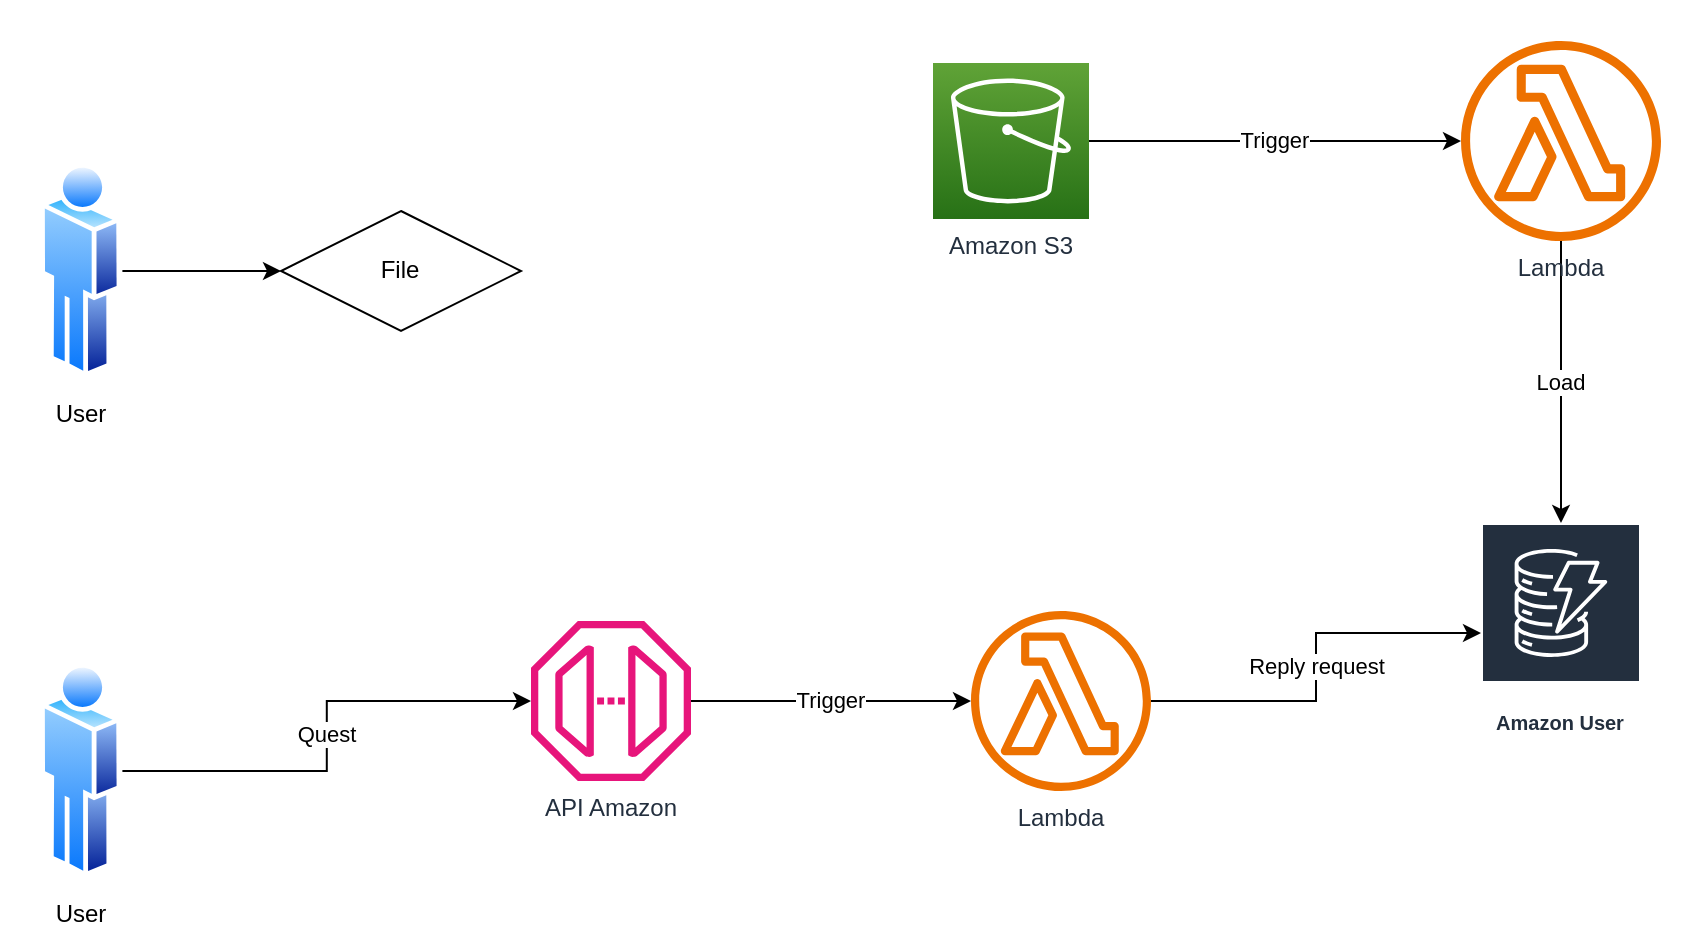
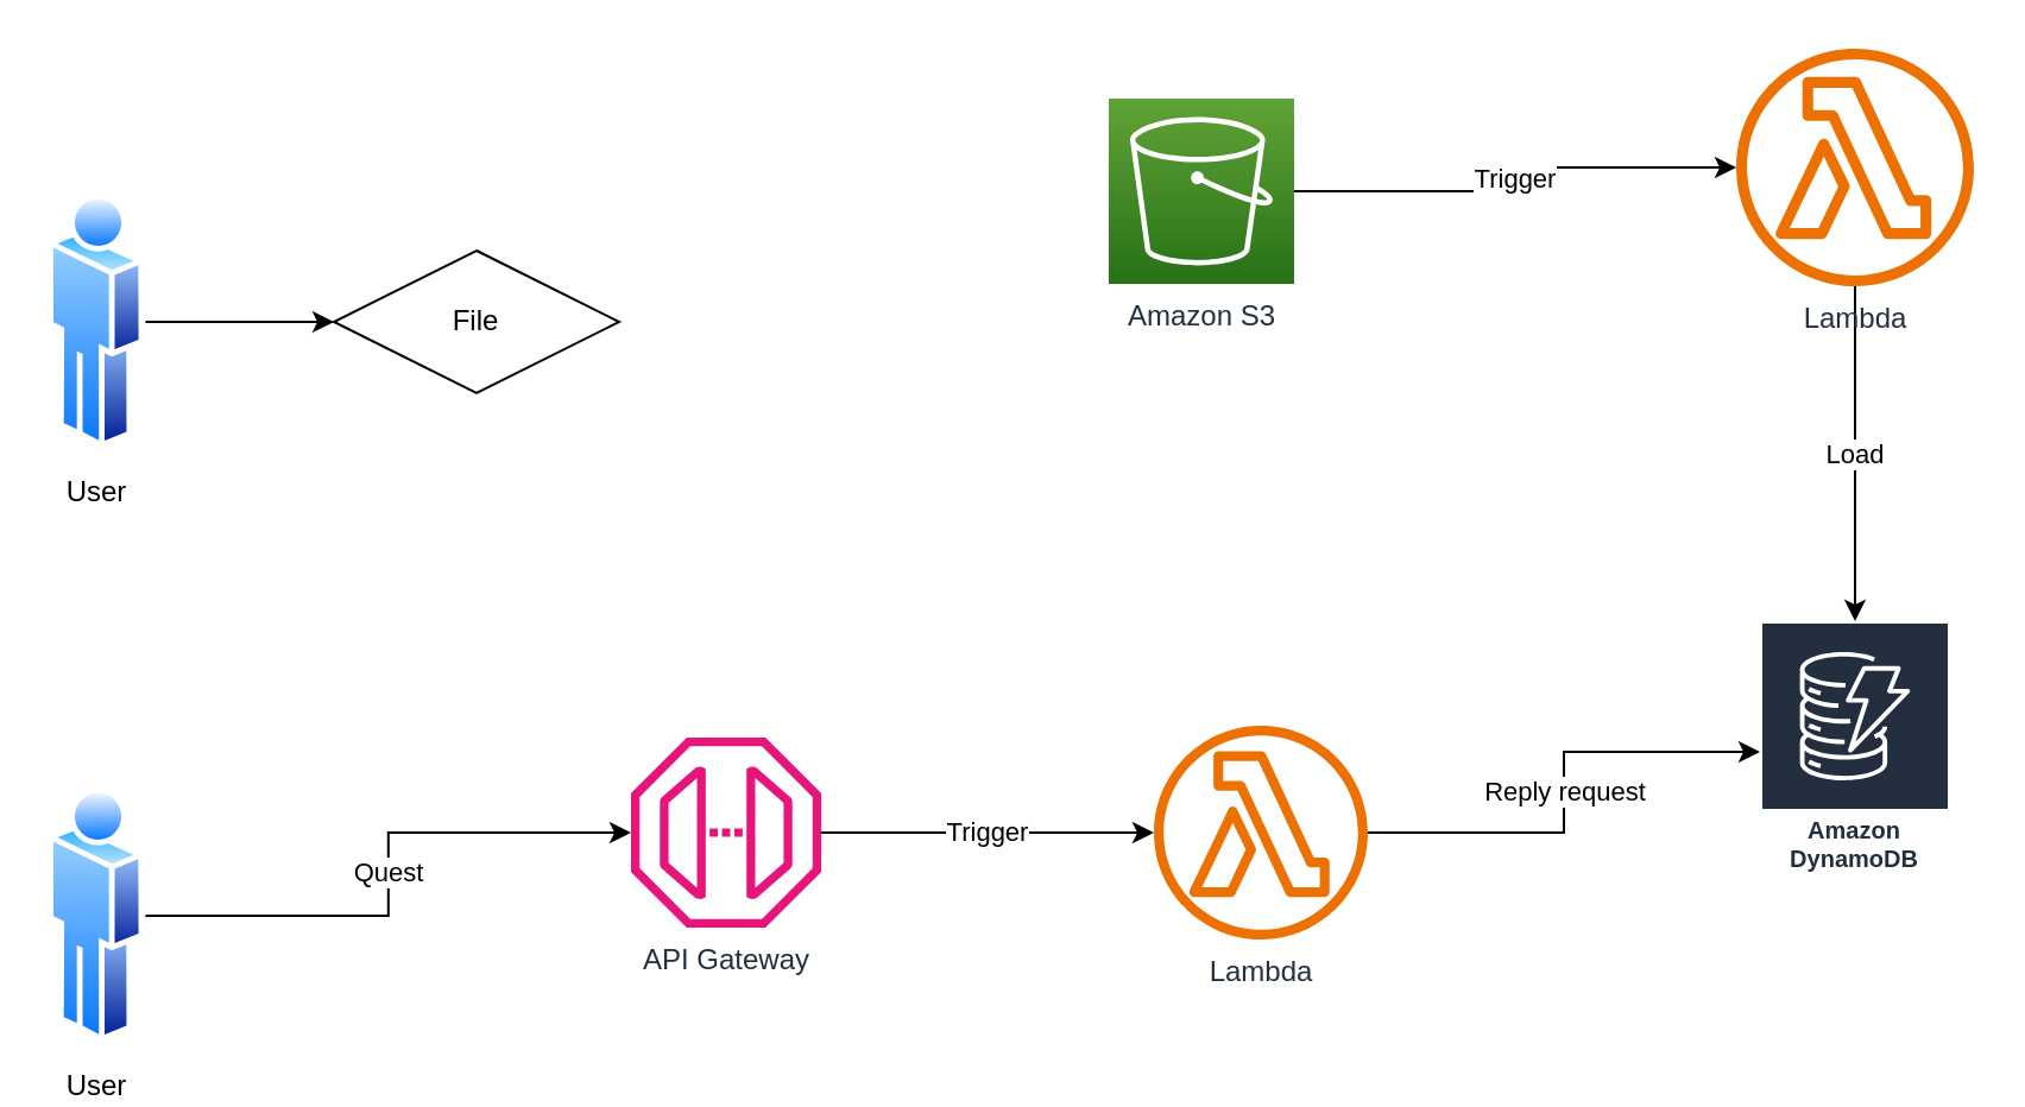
  <mxCell id="0" />
  <mxCell id="1" parent="0" />
  <mxCell id="2" value="Trigger" style="edgeStyle=orthogonalEdgeStyle;rounded=0;orthogonalLoop=1;jettySize=auto;html=1;" edge="1" parent="1" source="3" target="8"><mxGeometry relative="1" as="geometry" /></mxCell>
- <mxCell id="3" value="Amazon S3" style="outlineConnect=0;fontColor=#232F3E;gradientColor=#60A337;gradientDirection=north;fillColor=#277116;strokeColor=#ffffff;dashed=0;verticalLabelPosition=bottom;verticalAlign=top;align=center;html=1;fontSize=12;fontStyle=0;aspect=fixed;shape=mxgraph.aws4.resourceIcon;resIcon=mxgraph.aws4.s3;labelBackgroundColor=#ffffff;" parent="1" vertex="1"><mxGeometry x="466" y="31" width="78" height="78" as="geometry" /></mxCell>
+ <mxCell id="3" value="Amazon S3" style="outlineConnect=0;fontColor=#232F3E;gradientColor=#60A337;gradientDirection=north;fillColor=#277116;strokeColor=#ffffff;dashed=0;verticalLabelPosition=bottom;verticalAlign=top;align=center;html=1;fontSize=12;fontStyle=0;aspect=fixed;shape=mxgraph.aws4.resourceIcon;resIcon=mxgraph.aws4.s3;labelBackgroundColor=#ffffff;" parent="1" vertex="1"><mxGeometry x="466" y="41" width="78" height="78" as="geometry" /></mxCell>
  <mxCell id="4" style="edgeStyle=orthogonalEdgeStyle;rounded=0;orthogonalLoop=1;jettySize=auto;html=1;" edge="1" parent="1" source="5" target="6"><mxGeometry relative="1" as="geometry" /></mxCell>
  <mxCell id="5" value="User" style="image;aspect=fixed;perimeter=ellipsePerimeter;html=1;align=center;shadow=0;dashed=0;spacingTop=3;image=img/lib/active_directory/user.svg;" vertex="1" parent="1"><mxGeometry x="20" y="80" width="40.7" height="110" as="geometry" /></mxCell>
  <mxCell id="6" value="File" style="rhombus;whiteSpace=wrap;html=1;" vertex="1" parent="1"><mxGeometry x="140" y="105" width="120" height="60" as="geometry" /></mxCell>
  <mxCell id="7" value="Load" style="edgeStyle=orthogonalEdgeStyle;rounded=0;orthogonalLoop=1;jettySize=auto;html=1;" edge="1" parent="1" source="8" target="9"><mxGeometry relative="1" as="geometry" /></mxCell>
  <mxCell id="8" value="Lambda" style="sketch=0;outlineConnect=0;fontColor=#232F3E;gradientColor=none;fillColor=#ED7100;strokeColor=none;dashed=0;verticalLabelPosition=bottom;verticalAlign=top;align=center;html=1;fontSize=12;fontStyle=0;aspect=fixed;pointerEvents=1;shape=mxgraph.aws4.lambda_function;" vertex="1" parent="1"><mxGeometry x="730" y="20" width="100" height="100" as="geometry" /></mxCell>
- <mxCell id="9" value="Amazon User" style="sketch=0;outlineConnect=0;fontColor=#232F3E;gradientColor=none;strokeColor=#ffffff;fillColor=#232F3E;dashed=0;verticalLabelPosition=middle;verticalAlign=bottom;align=center;html=1;whiteSpace=wrap;fontSize=10;fontStyle=1;spacing=3;shape=mxgraph.aws4.productIcon;prIcon=mxgraph.aws4.dynamodb;" vertex="1" parent="1"><mxGeometry x="740" y="261" width="80" height="110" as="geometry" /></mxCell>
+ <mxCell id="9" value="Amazon DynamoDB" style="sketch=0;outlineConnect=0;fontColor=#232F3E;gradientColor=none;strokeColor=#ffffff;fillColor=#232F3E;dashed=0;verticalLabelPosition=middle;verticalAlign=bottom;align=center;html=1;whiteSpace=wrap;fontSize=10;fontStyle=1;spacing=3;shape=mxgraph.aws4.productIcon;prIcon=mxgraph.aws4.dynamodb;" vertex="1" parent="1"><mxGeometry x="740" y="261" width="80" height="110" as="geometry" /></mxCell>
  <mxCell id="10" value="Trigger" style="edgeStyle=orthogonalEdgeStyle;rounded=0;orthogonalLoop=1;jettySize=auto;html=1;" edge="1" parent="1" source="11" target="15"><mxGeometry relative="1" as="geometry" /></mxCell>
- <mxCell id="11" value="API Amazon" style="sketch=0;outlineConnect=0;fontColor=#232F3E;gradientColor=none;fillColor=#E7157B;strokeColor=none;dashed=0;verticalLabelPosition=bottom;verticalAlign=top;align=center;html=1;fontSize=12;fontStyle=0;aspect=fixed;pointerEvents=1;shape=mxgraph.aws4.endpoint;" vertex="1" parent="1"><mxGeometry x="265" y="310" width="80" height="80" as="geometry" /></mxCell>
+ <mxCell id="11" value="API Gateway" style="sketch=0;outlineConnect=0;fontColor=#232F3E;gradientColor=none;fillColor=#E7157B;strokeColor=none;dashed=0;verticalLabelPosition=bottom;verticalAlign=top;align=center;html=1;fontSize=12;fontStyle=0;aspect=fixed;pointerEvents=1;shape=mxgraph.aws4.endpoint;" vertex="1" parent="1"><mxGeometry x="265" y="310" width="80" height="80" as="geometry" /></mxCell>
  <mxCell id="12" value="Quest" style="edgeStyle=orthogonalEdgeStyle;rounded=0;orthogonalLoop=1;jettySize=auto;html=1;" edge="1" parent="1" source="13" target="11"><mxGeometry relative="1" as="geometry" /></mxCell>
  <mxCell id="13" value="User" style="image;aspect=fixed;perimeter=ellipsePerimeter;html=1;align=center;shadow=0;dashed=0;spacingTop=3;image=img/lib/active_directory/user.svg;" vertex="1" parent="1"><mxGeometry x="20" y="330" width="40.7" height="110" as="geometry" /></mxCell>
  <mxCell id="14" value="Reply request" style="edgeStyle=orthogonalEdgeStyle;rounded=0;orthogonalLoop=1;jettySize=auto;html=1;" edge="1" parent="1" source="15" target="9"><mxGeometry relative="1" as="geometry" /></mxCell>
  <mxCell id="15" value="Lambda" style="sketch=0;outlineConnect=0;fontColor=#232F3E;gradientColor=none;fillColor=#ED7100;strokeColor=none;dashed=0;verticalLabelPosition=bottom;verticalAlign=top;align=center;html=1;fontSize=12;fontStyle=0;aspect=fixed;pointerEvents=1;shape=mxgraph.aws4.lambda_function;" vertex="1" parent="1"><mxGeometry x="485" y="305" width="90" height="90" as="geometry" /></mxCell>
